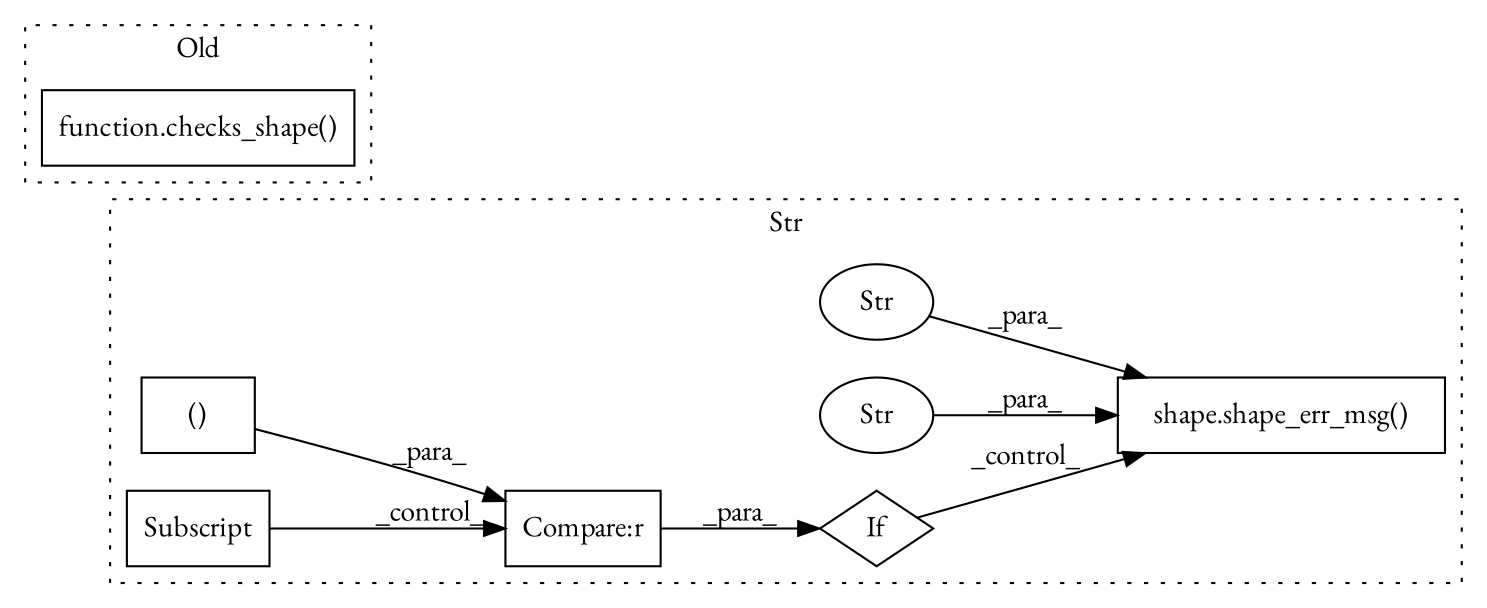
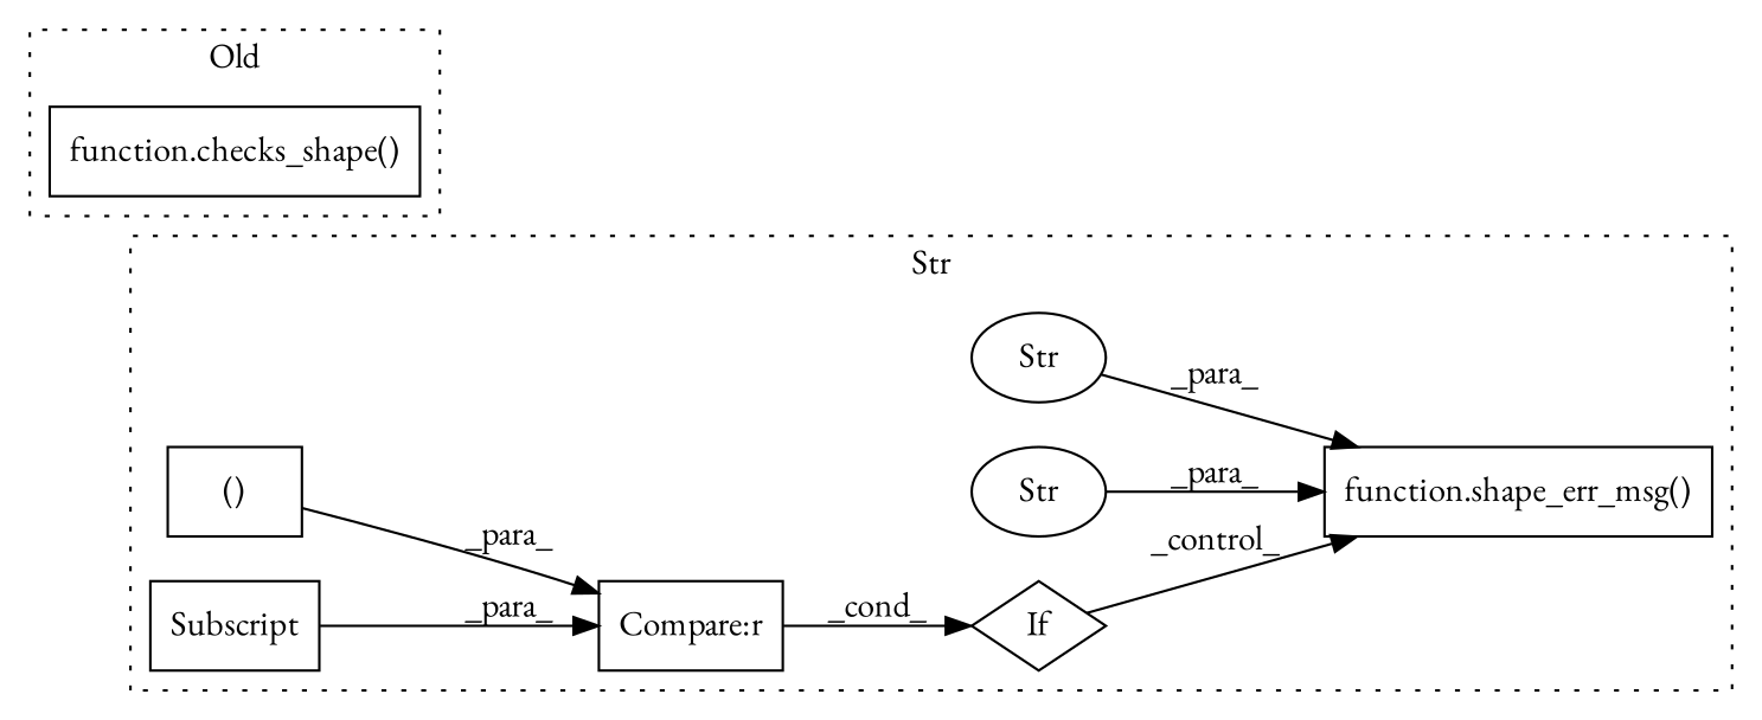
  digraph {
    fontname="EB Garamond"
    rankdir=LR
    node [a=75 fontname="EB Garamond" l=3 shape=box]
    edge [fontname="EB Garamond"]
-   n1 [l="31,15" label="shape.shape_err_msg()" s="1213,1349"]
+   n1 [l="31,15" label="function.shape_err_msg()" s="1213,1349"]
    n2 [a=96 label=If s=1160 shape=diamond]
    n3 [a=66 l=24 label=Str s=1244 shape=ellipse]
    n4 [a=66 l=25 label=Str s=1286 shape=ellipse]
    n5 [a=54 label="()" s=1107]
    n6 [a=40 l=35 label="Compare:r" s=1076]
    n7 [a=63 l="25,0" label=Subscript s="1076,0"]
    n8 [l="12,1" label="function.checks_shape()" s="1541,1574"]
    subgraph cluster_1 {
      label=Str
      style=dotted
      n1
      n2
      n3
      n4
      n5
      n6
      n7
    }
    subgraph cluster_2 {
      label=Old
      style=dotted
      n8
    }
    n2 -> n1 [label=_control_]
    n3 -> n1 [label=_para_]
    n4 -> n1 [label=_para_]
    n5 -> n6 [label=_para_]
-   n6 -> n2 [label=_para_]
-   n7 -> n6 [label=_control_]
+   n6 -> n2 [label=_cond_]
+   n7 -> n6 [label=_para_]
  }
